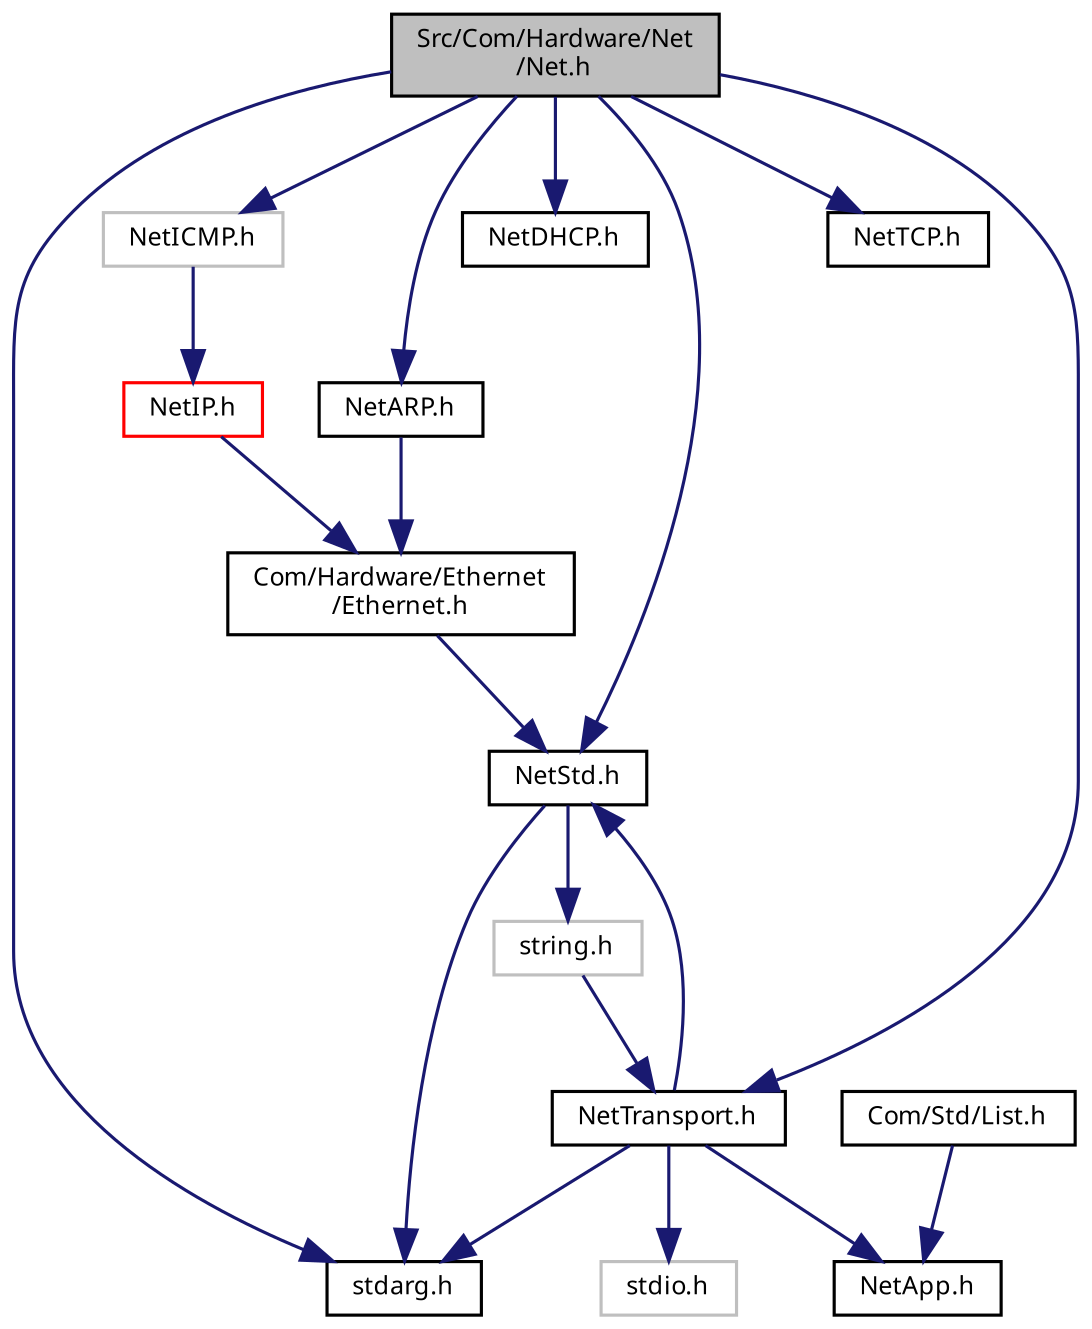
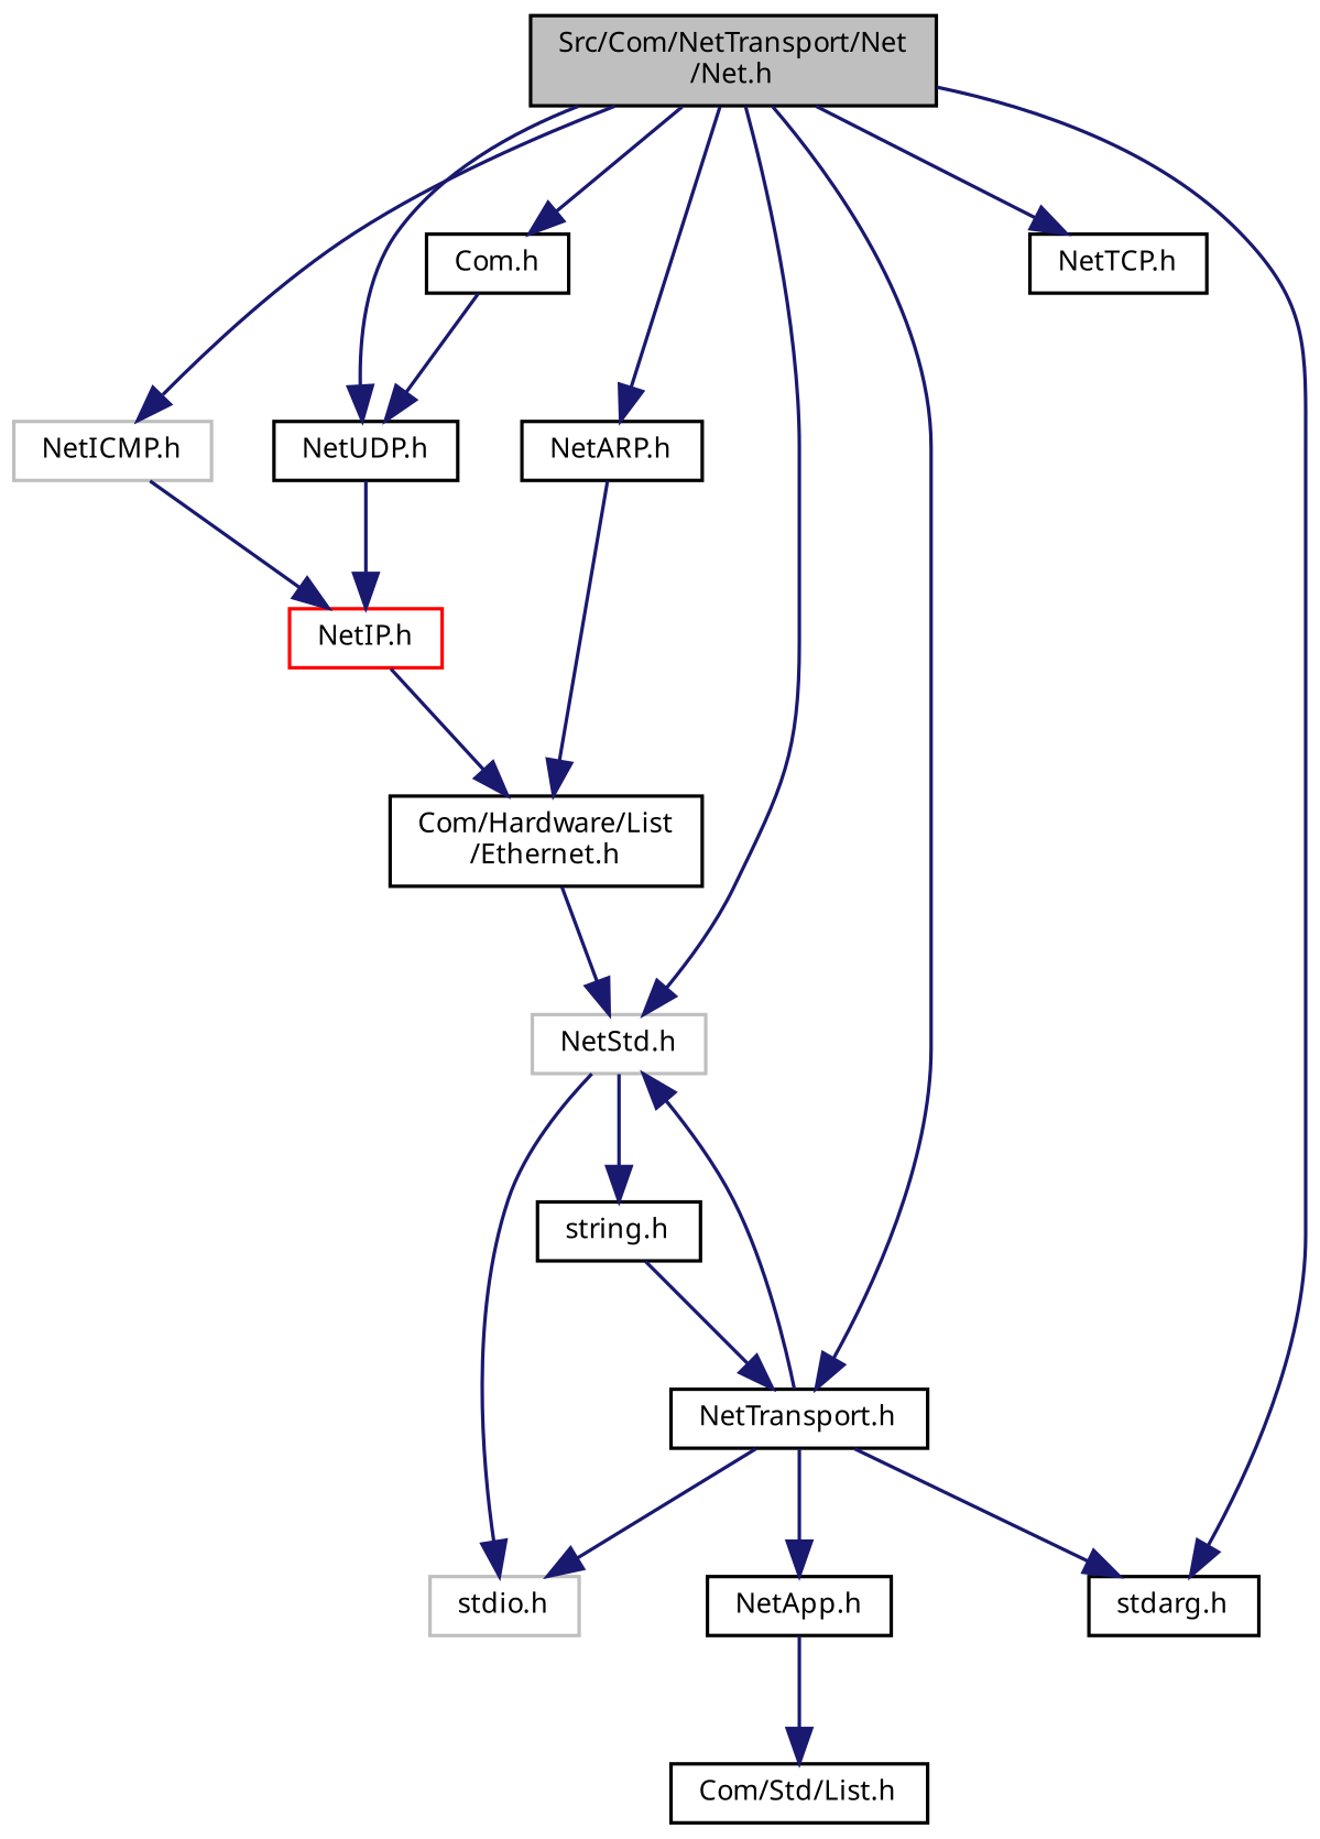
  digraph {
    node [color=black fillcolor=white fontname=Sans fontsize=8 shape=record style=filled]
    edge [color=midnightblue fontname=Sans fontsize=8 labelfontname=Sans labelfontsize=8 style=solid]
-   n1 [fillcolor=grey75 fontcolor=black height=0.2 label="Src/Com/Hardware/Net\l/Net.h" width=0.4]
-   n2 [height=0.2 label="NetStd.h" width=0.4]
+   n1 [fillcolor=grey75 fontcolor=black height=0.2 label="Src/Com/NetTransport/Net\l/Net.h" width=0.4]
+   n2 [color=grey75 height=0.2 label="NetStd.h" width=0.4]
    n3 [height=0.2 label="NetTransport.h" width=0.4]
    n4 [height=0.2 label="NetARP.h" width=0.4]
-   n5 [height=0.2 label="NetDHCP.h" width=0.4]
+   n5 [height=0.2 label="Com.h" width=0.4]
+   n6 [height=0.2 label="NetUDP.h" width=0.4]
    n7 [color=grey75 height=0.2 label="NetICMP.h" width=0.4]
    n8 [height=0.2 label="NetTCP.h" width=0.4]
    n9 [height=0.2 label="stdarg.h" width=0.4]
-   n10 [color=grey75 height=0.2 label="string.h" width=0.4]
+   n10 [height=0.2 label="string.h" width=0.4]
    n11 [color=grey75 height=0.2 label="stdio.h" width=0.4]
    n12 [height=0.2 label="NetApp.h" width=0.4]
    n13 [height=0.2 label="Com/Std/List.h" width=0.4]
-   n14 [height=0.2 label="Com/Hardware/Ethernet\l/Ethernet.h" width=0.4]
+   n14 [height=0.2 label="Com/Hardware/List\l/Ethernet.h" width=0.4]
    n15 [color=red height=0.2 label="NetIP.h" width=0.4]
    n1 -> n2
    n1 -> n3
    n1 -> n4
    n1 -> n5
+   n1 -> n6
    n1 -> n7
    n1 -> n8
    n1 -> n9
    n2 -> n10
-   n2 -> n9
+   n2 -> n11
    n3 -> n2
    n3 -> n9
    n3 -> n11
    n3 -> n12
    n4 -> n14
+   n5 -> n6
+   n6 -> n15
    n7 -> n15
    n10 -> n3
-   n13 -> n12
+   n12 -> n13
    n14 -> n2
    n15 -> n14
  }
